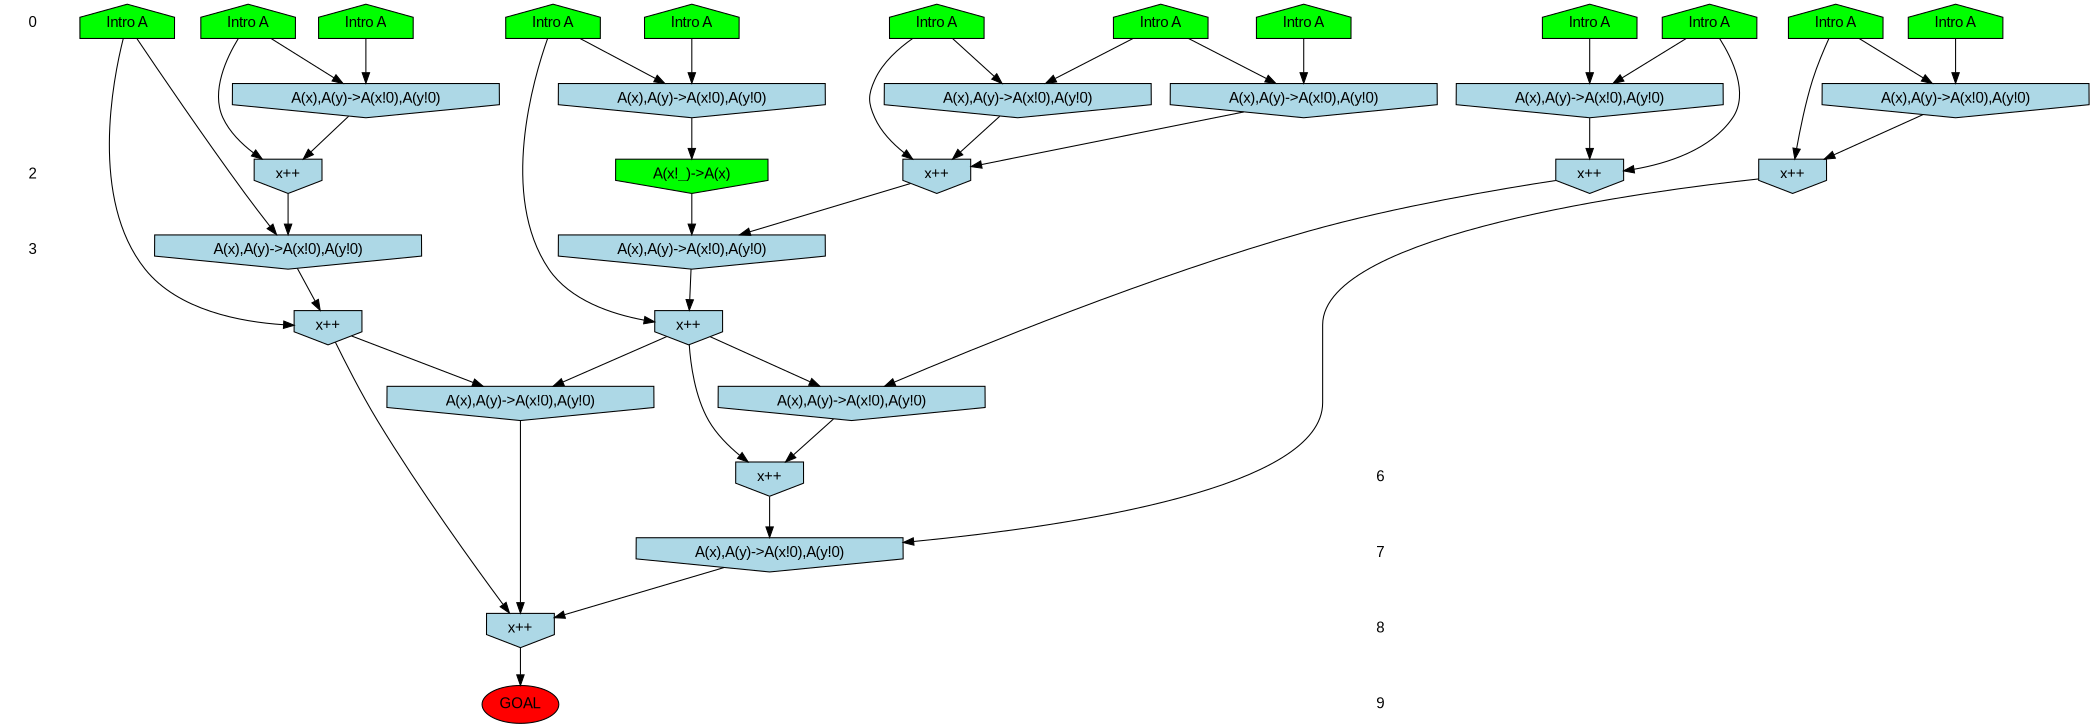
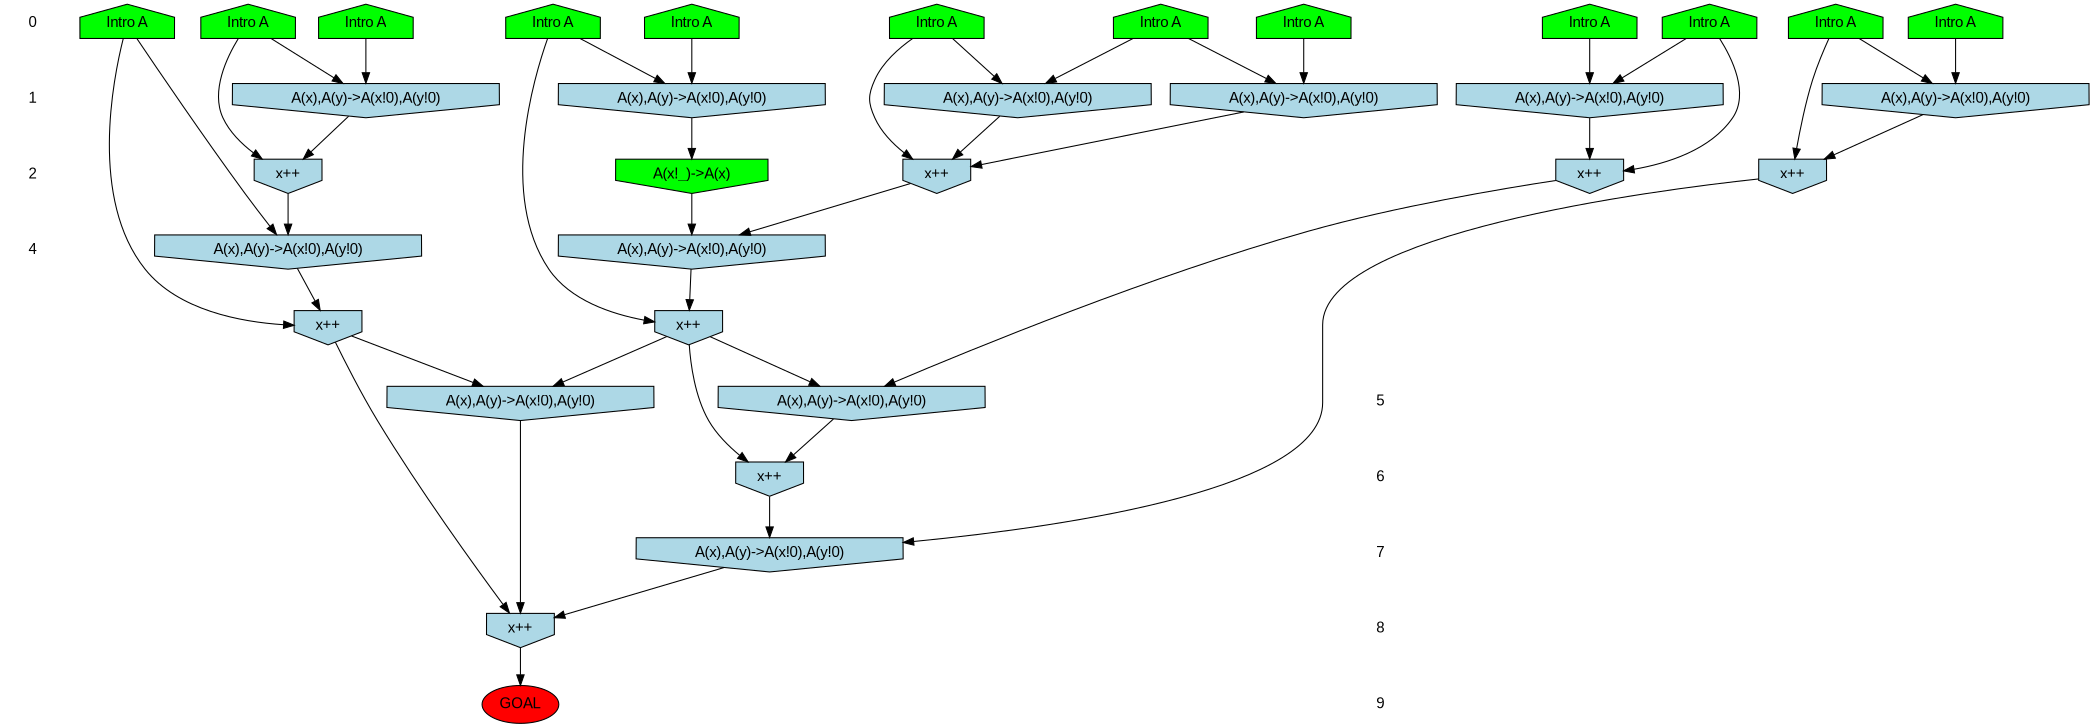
  digraph {
    fontname="Liberation Sans"
    ranksep=.5
    node [fontname="Liberation Sans" shape=invhouse fillcolor=lightblue style=filled]
    edge [fontname="Liberation Sans"]
    0 [shape=plaintext fillcolor="" style=""]
    n2 [fillcolor=green label="Intro A" shape=house]
    n3 [fillcolor=green label="Intro A" shape=house]
    n4 [fillcolor=green label="Intro A" shape=house]
    n5 [fillcolor=green label="Intro A" shape=house]
    n6 [fillcolor=green label="Intro A" shape=house]
    n7 [fillcolor=green label="Intro A" shape=house]
    n8 [fillcolor=green label="Intro A" shape=house]
    n9 [fillcolor=green label="Intro A" shape=house]
    n10 [fillcolor=green label="Intro A" shape=house]
    n11 [fillcolor=green label="Intro A" shape=house]
    n12 [fillcolor=green label="Intro A" shape=house]
    n13 [fillcolor=green label="Intro A" shape=house]
+   1 [shape=plaintext fillcolor="" style=""]
    n15 [label="A(x),A(y)->A(x!0),A(y!0)"]
    n16 [label="A(x),A(y)->A(x!0),A(y!0)"]
    n17 [label="A(x),A(y)->A(x!0),A(y!0)"]
    n18 [label="A(x),A(y)->A(x!0),A(y!0)"]
    n19 [label="A(x),A(y)->A(x!0),A(y!0)"]
    n20 [label="A(x),A(y)->A(x!0),A(y!0)"]
    2 [shape=plaintext fillcolor="" style=""]
    n22 [fillcolor=green label="A(x!_)->A(x)"]
    n23 [label="x++"]
    n24 [label="x++"]
    n25 [label="x++"]
    n26 [label="x++"]
-   3 [shape=plaintext fillcolor="" style=""]
+   3 [shape=plaintext label=4 fillcolor="" style=""]
    n28 [label="A(x),A(y)->A(x!0),A(y!0)"]
    n29 [label="A(x),A(y)->A(x!0),A(y!0)"]
    n30 [label="x++"]
    n31 [label="x++"]
+   5 [shape=plaintext fillcolor="" style=""]
    n33 [label="A(x),A(y)->A(x!0),A(y!0)"]
    n34 [label="A(x),A(y)->A(x!0),A(y!0)"]
    6 [shape=plaintext fillcolor="" style=""]
    n36 [label="x++"]
    7 [shape=plaintext fillcolor="" style=""]
    n38 [label="A(x),A(y)->A(x!0),A(y!0)"]
    8 [shape=plaintext fillcolor="" style=""]
    n40 [label="x++"]
    9 [shape=plaintext fillcolor="" style=""]
    n42 [fillcolor=red label=GOAL shape=""]
    subgraph sub_1 {
      rank=same
      0
      n2
      n3
      n4
      n5
      n6
      n7
      n8
      n9
      n10
      n11
      n12
      n13
    }
    subgraph sub_2 {
      rank=same
+     1
      n15
      n16
      n17
      n18
      n19
      n20
    }
    subgraph sub_3 {
      rank=same
      2
      n22
      n23
      n24
      n25
      n26
    }
    subgraph sub_4 {
      rank=same
      3
      n28
      n29
    }
    subgraph sub_5 {
      rank=same
      n30
      n31
    }
    subgraph sub_6 {
      rank=same
+     5
      n33
      n34
    }
    subgraph sub_7 {
      rank=same
      6
      n36
    }
    subgraph sub_8 {
      rank=same
      7
      n38
    }
    subgraph sub_9 {
      rank=same
      8
      n40
    }
    subgraph sub_10 {
      rank=same
      9
      n42
    }
+   0 -> 1 [style=invis]
    n2 -> n15
    n3 -> n20
    n4 -> n17
    n4 -> n24
    n5 -> n16
    n5 -> n26
    n6 -> n19
    n7 -> n29
    n7 -> n31
    n8 -> n17
    n9 -> n18
    n9 -> n23
    n10 -> n16
    n11 -> n18
    n11 -> n19
    n12 -> n15
    n12 -> n30
    n13 -> n20
    n13 -> n25
+   1 -> 2 [style=invis]
    n15 -> n22
    n16 -> n26
    n17 -> n24
    n18 -> n23
    n19 -> n23
    n20 -> n25
    2 -> 3 [style=invis]
    n22 -> n28
    n23 -> n28
    n24 -> n29
    n25 -> n33
    n26 -> n38
    n28 -> n30
    n29 -> n31
    n30 -> n33
    n30 -> n34
    n30 -> n36
    n31 -> n34
    n31 -> n40
+   5 -> 6 [style=invis]
    n33 -> n36
    n34 -> n40
    6 -> 7 [style=invis]
    n36 -> n38
    7 -> 8 [style=invis]
    n38 -> n40
    8 -> 9 [style=invis]
    n40 -> n42
  }
